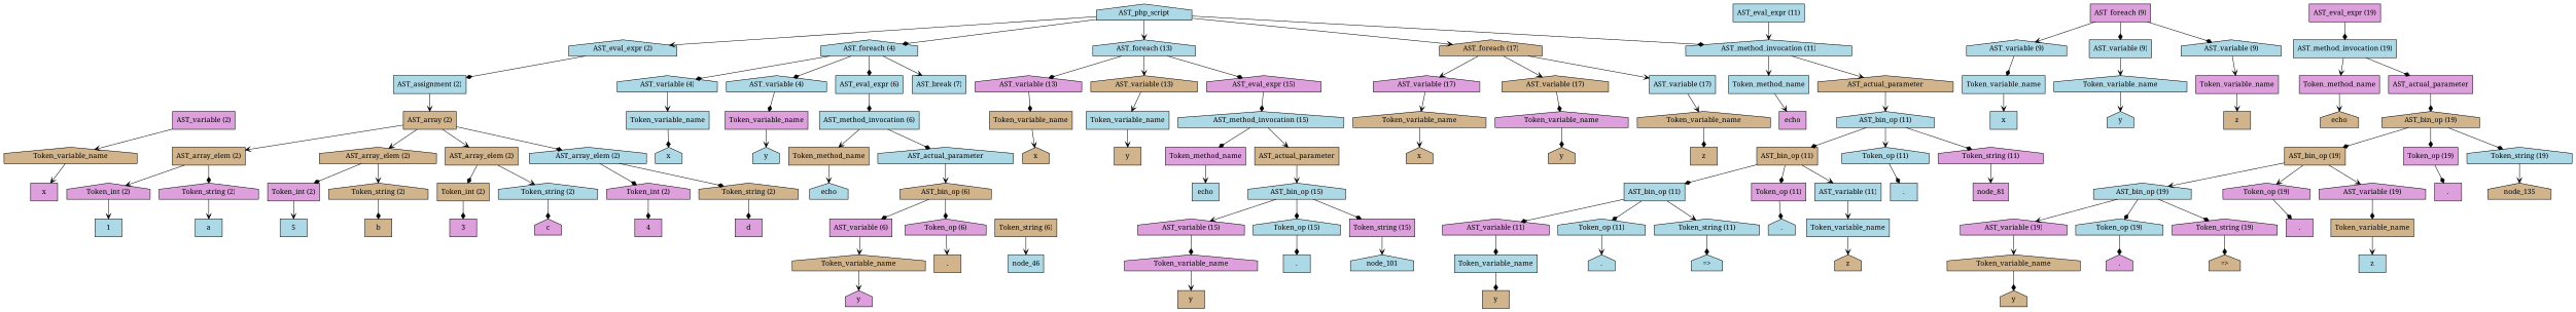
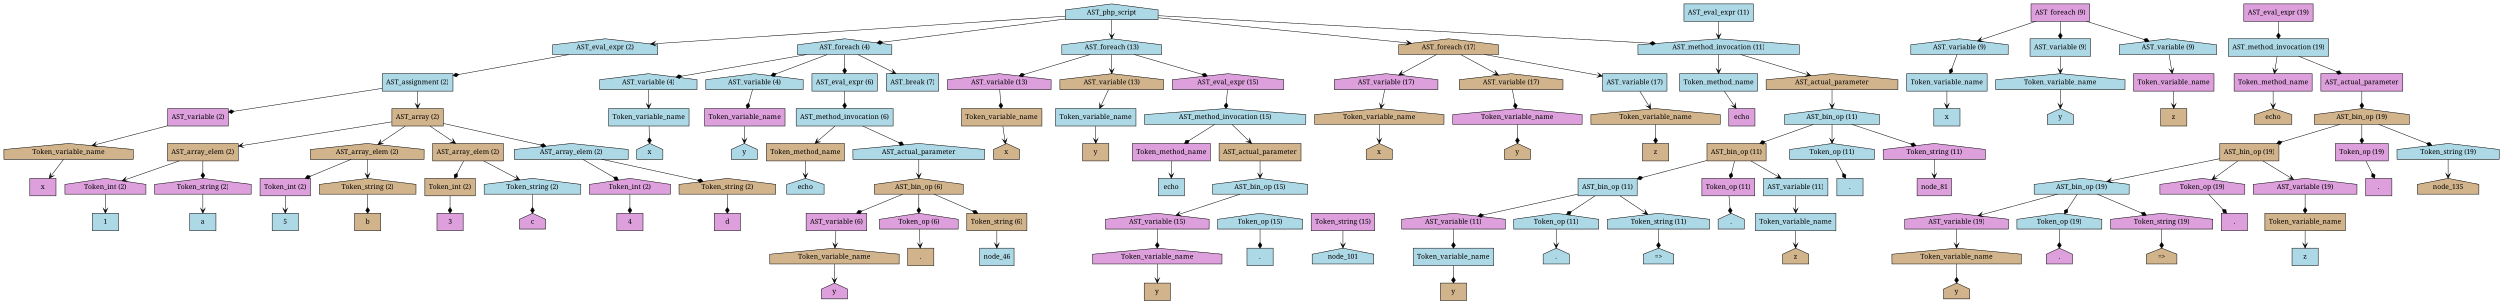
  digraph {
    fontname="Noto Serif"
    node [fillcolor=lightblue fontname="Noto Serif" shape=house style=filled]
    edge [arrowhead=vee fontname="Noto Serif"]
    n1 [label=AST_php_script]
    n2 [label="AST_eval_expr (2)"]
    n3 [label="AST_foreach (4)"]
    n4 [label="AST_foreach (13)"]
    n5 [fillcolor=tan label="AST_foreach (17)"]
    n6 [label="AST_method_invocation (11)"]
    n7 [label="AST_assignment (2)" shape=box]
    n8 [label="AST_variable (4)"]
    n9 [label="AST_variable (4)"]
    n10 [label="AST_eval_expr (6)" shape=box]
    n11 [label="AST_break (7)" shape=box]
    n12 [fillcolor=plum label="AST_foreach (9)" shape=box]
    n13 [label="AST_variable (9)"]
    n14 [label="AST_variable (9)" shape=box]
    n15 [label="AST_variable (9)"]
    n16 [fillcolor=plum label="AST_variable (13)"]
    n17 [fillcolor=tan label="AST_variable (13)"]
    n18 [fillcolor=plum label="AST_eval_expr (15)"]
    n19 [fillcolor=plum label="AST_variable (17)"]
    n20 [fillcolor=tan label="AST_variable (17)"]
    n21 [label="AST_variable (17)" shape=box]
    n22 [fillcolor=plum label="AST_variable (2)" shape=box]
    n23 [fillcolor=tan label="AST_array (2)" shape=box]
    n24 [fillcolor=tan label=Token_variable_name]
    n25 [fillcolor=tan label="AST_array_elem (2)" shape=box]
    n26 [fillcolor=tan label="AST_array_elem (2)"]
    n27 [fillcolor=tan label="AST_array_elem (2)" shape=box]
    n28 [label="AST_array_elem (2)"]
    n29 [fillcolor=plum label=x shape=box]
    n30 [fillcolor=plum label="Token_int (2)"]
    n31 [fillcolor=plum label="Token_string (2)"]
    n32 [fillcolor=plum label="Token_int (2)" shape=box]
    n33 [fillcolor=tan label="Token_string (2)"]
    n34 [fillcolor=tan label="Token_int (2)" shape=box]
    n35 [label="Token_string (2)"]
    n36 [fillcolor=plum label="Token_int (2)"]
    n37 [fillcolor=tan label="Token_string (2)"]
    n38 [label=1 shape=box]
    n39 [label=a shape=box]
    n40 [label=5 shape=box]
    n41 [fillcolor=tan label=b shape=box]
    n42 [fillcolor=plum label=3 shape=box]
    n43 [fillcolor=plum label=c]
    n44 [fillcolor=plum label=4 shape=box]
    n45 [fillcolor=plum label=d shape=box]
    n46 [label=Token_variable_name shape=box]
    n47 [fillcolor=plum label=Token_variable_name shape=box]
    n48 [label="AST_method_invocation (6)" shape=box]
    n49 [label=x]
    n50 [label=y]
    n51 [fillcolor=tan label=Token_method_name shape=box]
    n52 [label=AST_actual_parameter]
    n53 [label=echo]
    n54 [fillcolor=tan label="AST_bin_op (6)"]
    n55 [fillcolor=plum label="AST_variable (6)" shape=box]
    n56 [fillcolor=plum label="Token_op (6)"]
    n57 [fillcolor=tan label="Token_string (6)" shape=box]
    n58 [fillcolor=tan label=Token_variable_name]
    n59 [fillcolor=tan label="." shape=box]
    node_46 [shape=box]
    n61 [fillcolor=plum label=y]
    n62 [label=Token_variable_name shape=box]
    n63 [label=Token_variable_name]
    n64 [fillcolor=plum label=Token_variable_name shape=box]
    n65 [label="AST_eval_expr (11)" shape=box]
    n66 [label=x shape=box]
    n67 [label=y]
    n68 [fillcolor=tan label=z shape=box]
    n69 [label=Token_method_name shape=box]
    n70 [fillcolor=tan label=AST_actual_parameter]
    n71 [fillcolor=plum label=echo shape=box]
    n72 [label="AST_bin_op (11)"]
    n73 [fillcolor=tan label="AST_bin_op (11)" shape=box]
    n74 [label="Token_op (11)"]
    n75 [fillcolor=plum label="Token_string (11)"]
    n76 [label="AST_bin_op (11)" shape=box]
    n77 [fillcolor=plum label="Token_op (11)" shape=box]
    n78 [label="AST_variable (11)" shape=box]
    n79 [label="." shape=box]
    node_81 [fillcolor=plum shape=box]
    n81 [fillcolor=plum label="AST_variable (11)"]
    n82 [label="Token_op (11)"]
    n83 [label="Token_string (11)"]
    n84 [label="."]
    n85 [label=Token_variable_name shape=box]
    n86 [label=Token_variable_name shape=box]
    n87 [label="."]
    n88 [label=" => "]
    n89 [fillcolor=tan label=y shape=box]
    n90 [fillcolor=tan label=z]
    n91 [fillcolor=tan label=Token_variable_name shape=box]
    n92 [label=Token_variable_name shape=box]
    n93 [label="AST_method_invocation (15)"]
    n94 [fillcolor=tan label=x]
    n95 [fillcolor=tan label=y shape=box]
    n96 [fillcolor=plum label=Token_method_name shape=box]
    n97 [fillcolor=tan label=AST_actual_parameter shape=box]
    n98 [label=echo shape=box]
    n99 [label="AST_bin_op (15)"]
    n100 [fillcolor=plum label="AST_variable (15)"]
    n101 [label="Token_op (15)"]
    n102 [fillcolor=plum label="Token_string (15)" shape=box]
    n103 [fillcolor=plum label=Token_variable_name]
    n104 [label="." shape=box]
    node_101
    n106 [fillcolor=tan label=y shape=box]
    n107 [fillcolor=tan label=Token_variable_name]
    n108 [fillcolor=plum label=Token_variable_name]
    n109 [fillcolor=tan label=Token_variable_name]
    n110 [fillcolor=plum label="AST_eval_expr (19)" shape=box]
    n111 [label="AST_method_invocation (19)" shape=box]
    n112 [fillcolor=tan label=x]
    n113 [fillcolor=tan label=y]
    n114 [fillcolor=tan label=z shape=box]
    n115 [fillcolor=plum label=Token_method_name shape=box]
    n116 [fillcolor=plum label=AST_actual_parameter shape=box]
    n117 [fillcolor=tan label=echo]
    n118 [fillcolor=tan label="AST_bin_op (19)"]
    n119 [fillcolor=tan label="AST_bin_op (19)" shape=box]
    n120 [fillcolor=plum label="Token_op (19)" shape=box]
    n121 [label="Token_string (19)"]
    n122 [label="AST_bin_op (19)"]
    n123 [fillcolor=plum label="Token_op (19)"]
    n124 [fillcolor=plum label="AST_variable (19)"]
    n125 [fillcolor=plum label="." shape=box]
    node_135 [fillcolor=tan]
    n127 [fillcolor=plum label="AST_variable (19)"]
    n128 [label="Token_op (19)"]
    n129 [fillcolor=plum label="Token_string (19)"]
    n130 [fillcolor=plum label="." shape=box]
    n131 [fillcolor=tan label=Token_variable_name shape=box]
    n132 [fillcolor=tan label=Token_variable_name]
    n133 [fillcolor=plum label="."]
    n134 [fillcolor=tan label=" => "]
    n135 [fillcolor=tan label=y]
    n136 [label=z shape=box]
    n1 -> n2
    n1 -> n3 [arrowhead=diamond]
    n1 -> n4
    n1 -> n5
    n1 -> n6 [arrowhead=diamond]
    n2 -> n7 [arrowhead=diamond]
    n3 -> n8 [arrowhead=diamond]
    n3 -> n9 [arrowhead=diamond]
    n3 -> n10 [arrowhead=diamond]
    n3 -> n11
    n4 -> n16 [arrowhead=diamond]
    n4 -> n17
    n4 -> n18 [arrowhead=diamond]
    n5 -> n19
    n5 -> n20
    n5 -> n21
    n6 -> n69
    n6 -> n70
+   n7 -> n22 [arrowhead=diamond]
    n7 -> n23
    n8 -> n46
    n9 -> n47 [arrowhead=diamond]
    n10 -> n48 [arrowhead=diamond]
    n12 -> n13
    n12 -> n14 [arrowhead=diamond]
    n12 -> n15 [arrowhead=diamond]
    n13 -> n62 [arrowhead=diamond]
    n14 -> n63
    n15 -> n64
    n16 -> n91 [arrowhead=diamond]
    n17 -> n92
    n18 -> n93 [arrowhead=diamond]
    n19 -> n107
    n20 -> n108 [arrowhead=diamond]
    n21 -> n109
    n22 -> n24
    n23 -> n25
    n23 -> n26
    n23 -> n27
    n23 -> n28 [arrowhead=diamond]
    n24 -> n29
    n25 -> n30
    n25 -> n31 [arrowhead=diamond]
    n26 -> n32 [arrowhead=diamond]
    n26 -> n33
    n27 -> n34 [arrowhead=diamond]
    n27 -> n35
    n28 -> n36 [arrowhead=diamond]
    n28 -> n37 [arrowhead=diamond]
    n30 -> n38
    n31 -> n39
    n32 -> n40
    n33 -> n41 [arrowhead=diamond]
    n34 -> n42 [arrowhead=diamond]
    n35 -> n43 [arrowhead=diamond]
    n36 -> n44 [arrowhead=diamond]
    n37 -> n45 [arrowhead=diamond]
    n46 -> n49 [arrowhead=diamond]
    n47 -> n50
    n48 -> n51
    n48 -> n52 [arrowhead=diamond]
    n51 -> n53
    n52 -> n54
    n54 -> n55 [arrowhead=diamond]
    n54 -> n56 [arrowhead=diamond]
+   n54 -> n57 [arrowhead=diamond]
    n55 -> n58
    n56 -> n59
    n57 -> node_46
    n58 -> n61
    n62 -> n66
    n63 -> n67
    n64 -> n68
    n65 -> n6
    n69 -> n71
    n70 -> n72
    n72 -> n73 [arrowhead=diamond]
    n72 -> n74
    n72 -> n75 [arrowhead=diamond]
    n73 -> n76 [arrowhead=diamond]
    n73 -> n77 [arrowhead=diamond]
    n73 -> n78
    n74 -> n79 [arrowhead=diamond]
    n75 -> node_81
    n76 -> n81 [arrowhead=diamond]
    n76 -> n82 [arrowhead=diamond]
    n76 -> n83
    n77 -> n84 [arrowhead=diamond]
    n78 -> n85
    n81 -> n86 [arrowhead=diamond]
    n82 -> n87
    n83 -> n88 [arrowhead=diamond]
    n85 -> n90
    n86 -> n89 [arrowhead=diamond]
    n91 -> n94
    n92 -> n95
    n93 -> n96 [arrowhead=diamond]
    n93 -> n97
    n96 -> n98
    n97 -> n99
    n99 -> n100
-   n99 -> n101 [arrowhead=diamond]
-   n99 -> n102 [arrowhead=diamond]
    n100 -> n103 [arrowhead=diamond]
    n101 -> n104 [arrowhead=diamond]
    n102 -> node_101
    n103 -> n106
    n107 -> n112
    n108 -> n113 [arrowhead=diamond]
    n109 -> n114 [arrowhead=diamond]
    n110 -> n111 [arrowhead=diamond]
    n111 -> n115
    n111 -> n116 [arrowhead=diamond]
    n115 -> n117
    n116 -> n118 [arrowhead=diamond]
    n118 -> n119 [arrowhead=diamond]
    n118 -> n120 [arrowhead=diamond]
    n118 -> n121 [arrowhead=diamond]
    n119 -> n122
    n119 -> n123
    n119 -> n124
    n120 -> n125 [arrowhead=diamond]
    n121 -> node_135
    n122 -> n127
    n122 -> n128 [arrowhead=diamond]
    n122 -> n129 [arrowhead=diamond]
    n123 -> n130 [arrowhead=diamond]
    n124 -> n131 [arrowhead=diamond]
    n127 -> n132
    n128 -> n133 [arrowhead=diamond]
    n129 -> n134 [arrowhead=diamond]
    n131 -> n136
    n132 -> n135 [arrowhead=diamond]
  }
